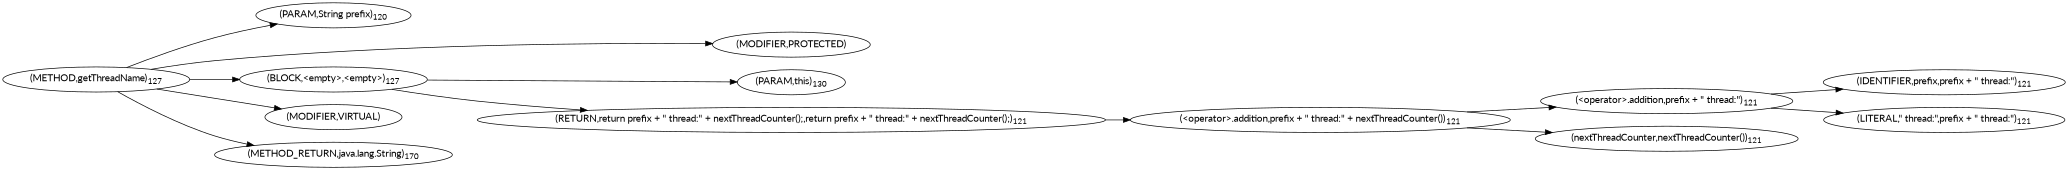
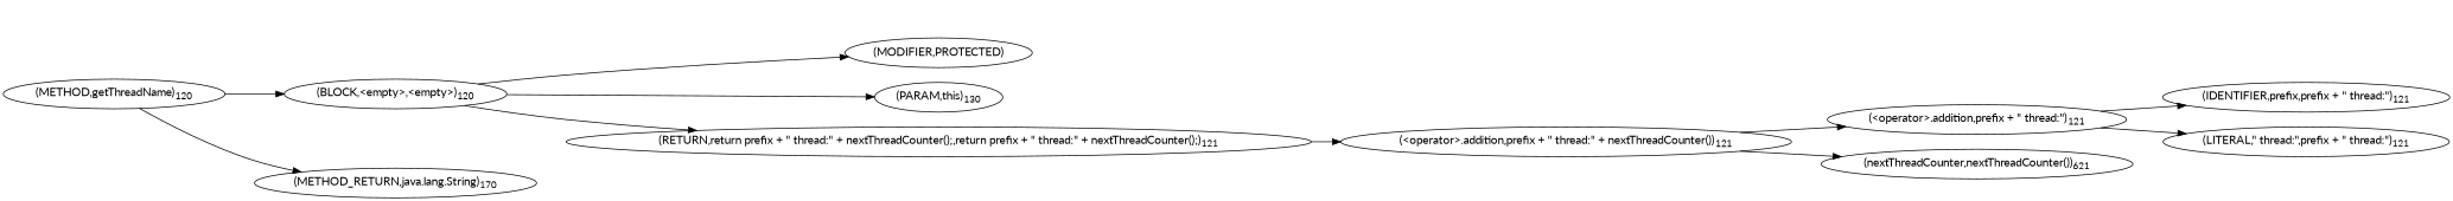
  digraph {
    fontname=Lato
    rankdir=LR
    node [fontname=Lato]
    edge [fontname=Lato]
-   n1 [label=<(METHOD,getThreadName)<SUB>127</SUB>>]
-   n2 [label=<(PARAM,String prefix)<SUB>120</SUB>>]
-   n3 [label=<(BLOCK,&lt;empty&gt;,&lt;empty&gt;)<SUB>127</SUB>>]
+   n1 [label=<(METHOD,getThreadName)<SUB>120</SUB>>]
+   n3 [label=<(BLOCK,&lt;empty&gt;,&lt;empty&gt;)<SUB>120</SUB>>]
    n4 [label=<(MODIFIER,PROTECTED)>]
-   n5 [label=<(MODIFIER,VIRTUAL)>]
    n6 [label=<(METHOD_RETURN,java.lang.String)<SUB>170</SUB>>]
    n7 [label=<(PARAM,this)<SUB>130</SUB>>]
    n8 [label=<(RETURN,return prefix + &quot; thread:&quot; + nextThreadCounter();,return prefix + &quot; thread:&quot; + nextThreadCounter();)<SUB>121</SUB>>]
    n9 [label=<(&lt;operator&gt;.addition,prefix + &quot; thread:&quot; + nextThreadCounter())<SUB>121</SUB>>]
    n10 [label=<(&lt;operator&gt;.addition,prefix + &quot; thread:&quot;)<SUB>121</SUB>>]
-   n11 [label=<(nextThreadCounter,nextThreadCounter())<SUB>121</SUB>>]
+   n11 [label=<(nextThreadCounter,nextThreadCounter())<SUB>621</SUB>>]
    n12 [label=<(IDENTIFIER,prefix,prefix + &quot; thread:&quot;)<SUB>121</SUB>>]
    n13 [label=<(LITERAL,&quot; thread:&quot;,prefix + &quot; thread:&quot;)<SUB>121</SUB>>]
-   n1 -> n2
    n1 -> n3
-   n1 -> n4
-   n1 -> n5
+   n3 -> n4
    n1 -> n6
    n3 -> n7
    n3 -> n8
    n8 -> n9
    n9 -> n10
    n9 -> n11
    n10 -> n12
    n10 -> n13
  }
